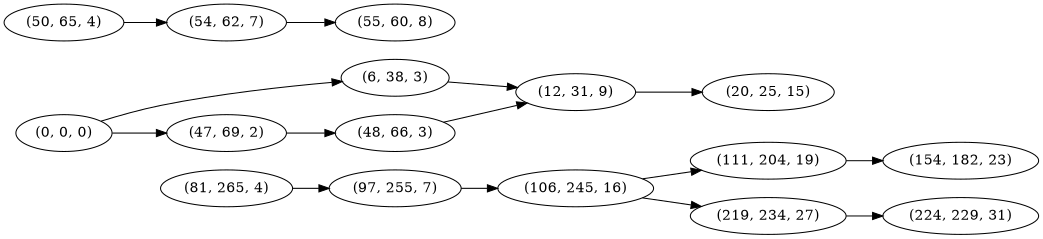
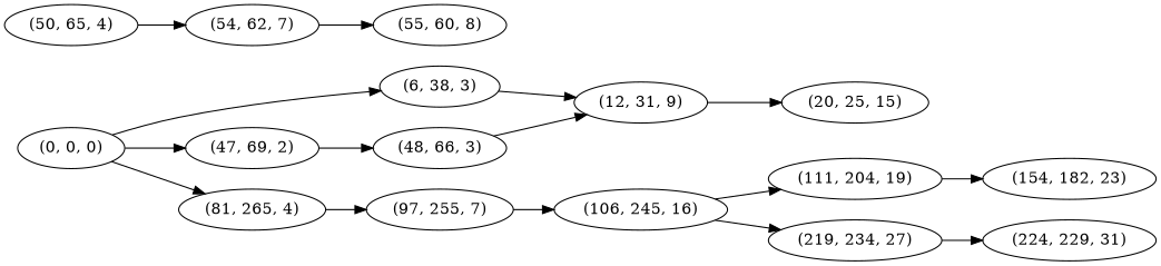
  digraph {
    rankdir=LR
    "(0, 0, 0)"
    "(6, 38, 3)"
    "(47, 69, 2)"
    "(81, 265, 4)"
    "(12, 31, 9)"
    "(48, 66, 3)"
    "(97, 255, 7)"
    "(20, 25, 15)"
    "(50, 65, 4)"
    "(54, 62, 7)"
    "(55, 60, 8)"
    "(106, 245, 16)"
    "(111, 204, 19)"
    "(219, 234, 27)"
    "(154, 182, 23)"
    "(224, 229, 31)"
    "(0, 0, 0)" -> "(6, 38, 3)"
    "(0, 0, 0)" -> "(47, 69, 2)"
+   "(0, 0, 0)" -> "(81, 265, 4)"
    "(6, 38, 3)" -> "(12, 31, 9)"
    "(47, 69, 2)" -> "(48, 66, 3)"
    "(81, 265, 4)" -> "(97, 255, 7)"
    "(12, 31, 9)" -> "(20, 25, 15)"
    "(48, 66, 3)" -> "(12, 31, 9)"
    "(97, 255, 7)" -> "(106, 245, 16)"
    "(50, 65, 4)" -> "(54, 62, 7)"
    "(54, 62, 7)" -> "(55, 60, 8)"
    "(106, 245, 16)" -> "(111, 204, 19)"
    "(106, 245, 16)" -> "(219, 234, 27)"
    "(111, 204, 19)" -> "(154, 182, 23)"
    "(219, 234, 27)" -> "(224, 229, 31)"
  }
